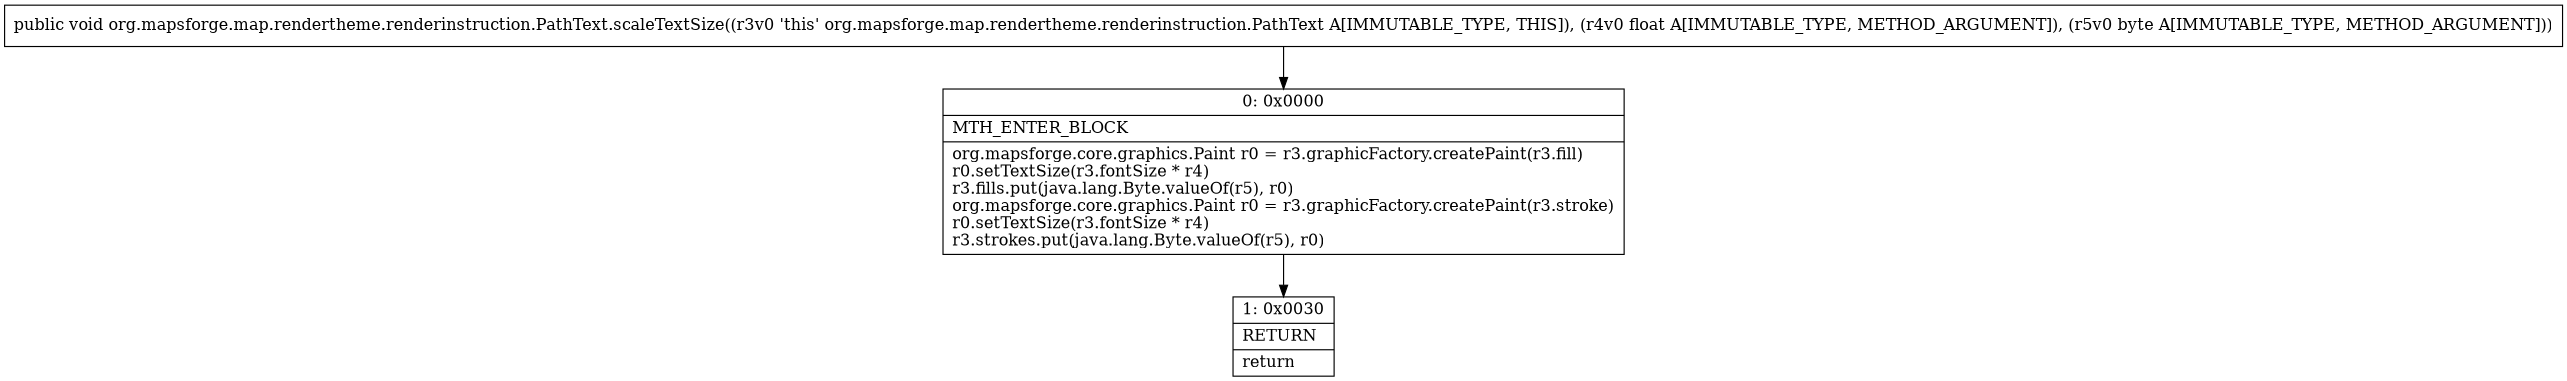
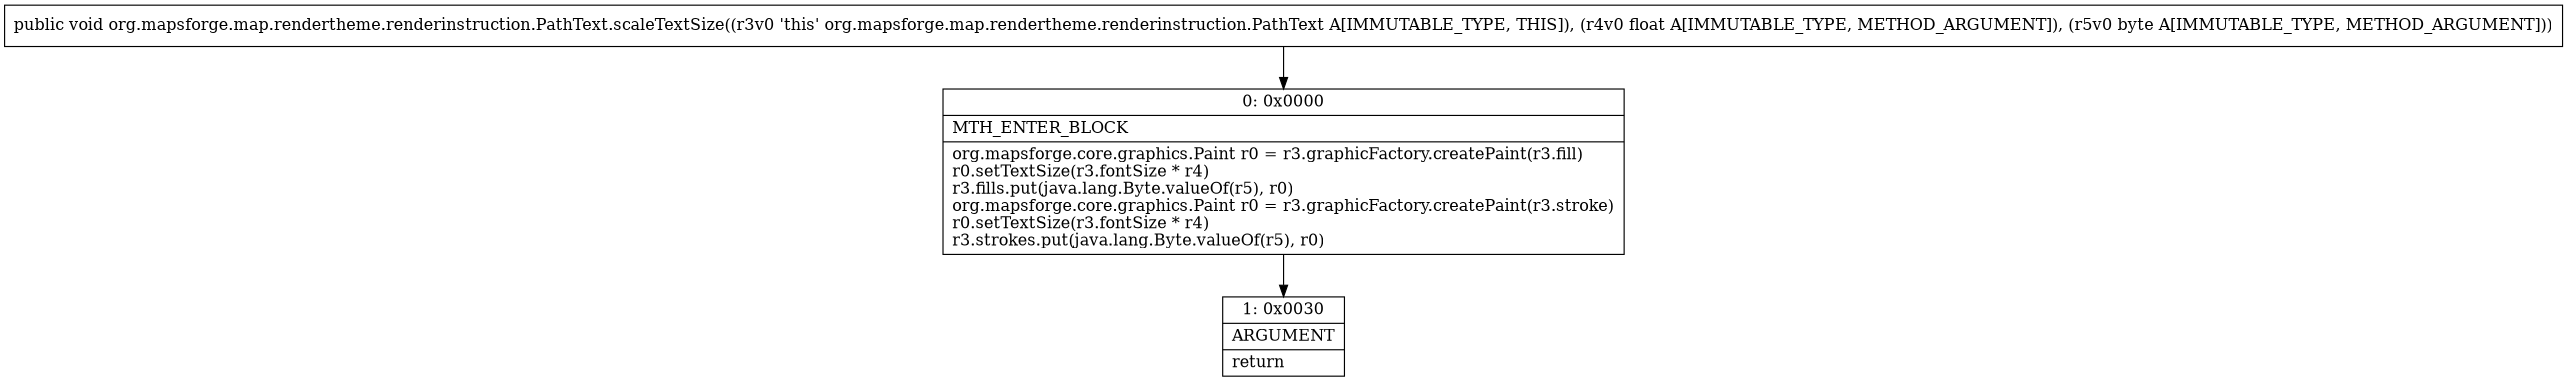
  digraph {
    node [shape=record]
    n1 [label="{0\:\ 0x0000|MTH_ENTER_BLOCK\l|org.mapsforge.core.graphics.Paint r0 = r3.graphicFactory.createPaint(r3.fill)\lr0.setTextSize(r3.fontSize * r4)\lr3.fills.put(java.lang.Byte.valueOf(r5), r0)\lorg.mapsforge.core.graphics.Paint r0 = r3.graphicFactory.createPaint(r3.stroke)\lr0.setTextSize(r3.fontSize * r4)\lr3.strokes.put(java.lang.Byte.valueOf(r5), r0)\l}"]
-   n2 [label="{1\:\ 0x0030|RETURN\l|return\l}"]
+   n2 [label="{1\:\ 0x0030|ARGUMENT\l|return\l}"]
    n3 [label="{public void org.mapsforge.map.rendertheme.renderinstruction.PathText.scaleTextSize((r3v0 'this' org.mapsforge.map.rendertheme.renderinstruction.PathText A[IMMUTABLE_TYPE, THIS]), (r4v0 float A[IMMUTABLE_TYPE, METHOD_ARGUMENT]), (r5v0 byte A[IMMUTABLE_TYPE, METHOD_ARGUMENT])) }"]
    n1 -> n2
    n3 -> n1
  }
